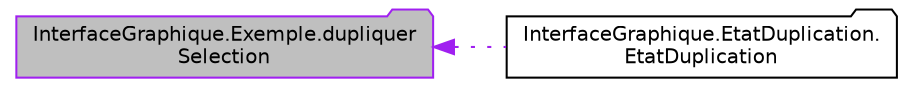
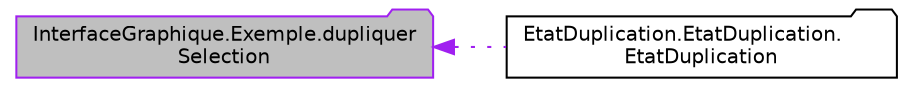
  digraph {
    rankdir=LR
    node [fontname=Helvetica fontsize=10 shape=folder style=filled]
    n1 [color=purple fillcolor=grey75 fontcolor=black height=0.2 label="InterfaceGraphique.Exemple.dupliquer\lSelection" width=0.4]
-   n2 [color=black fillcolor=white height=0.2 label="InterfaceGraphique.EtatDuplication.\lEtatDuplication" width=0.4]
+   n2 [color=black fillcolor=white height=0.2 label="EtatDuplication.EtatDuplication.\lEtatDuplication" width=0.4]
    n1 -> n2 [color=purple dir=back fontname=Helvetica fontsize=10 labelfontname=Helvetica labelfontsize=10 style=dotted]
  }
